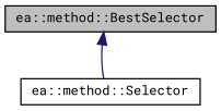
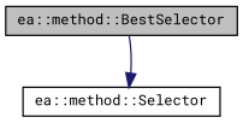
  digraph {
    fontname="Roboto Mono"
    node [color=black fontname="Roboto Mono" fontsize=10 shape=record style=filled]
    n1 [fillcolor=grey75 fontcolor=black height=0.2 label="ea::method::BestSelector" width=0.4]
    n2 [fillcolor=white height=0.2 label="ea::method::Selector" width=0.4]
-   n1 -> n2 [color=midnightblue dir=back fontname="Roboto Mono" fontsize=10 labelfontname=Helvetica labelfontsize=10 style=solid]
+   n2 -> n1 [color=midnightblue dir=back fontname="Roboto Mono" fontsize=10 labelfontname=Helvetica labelfontsize=10 style=solid]
  }
